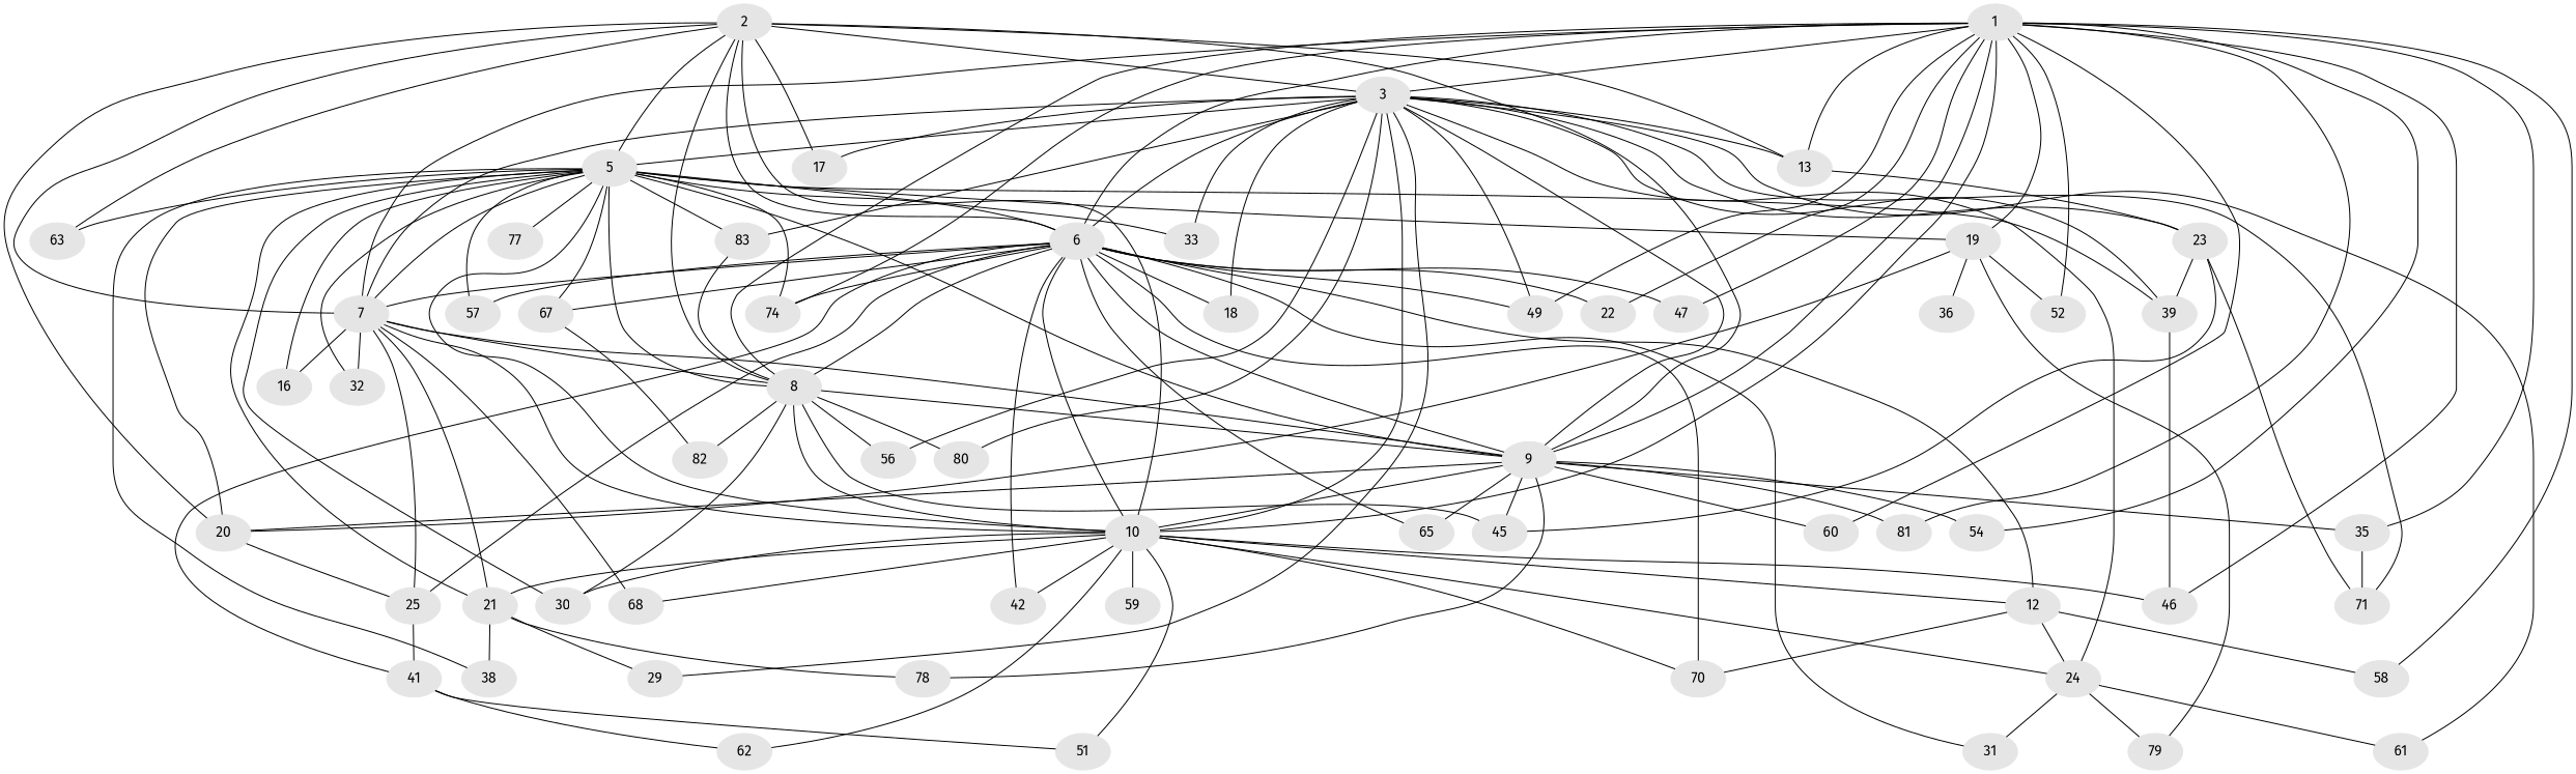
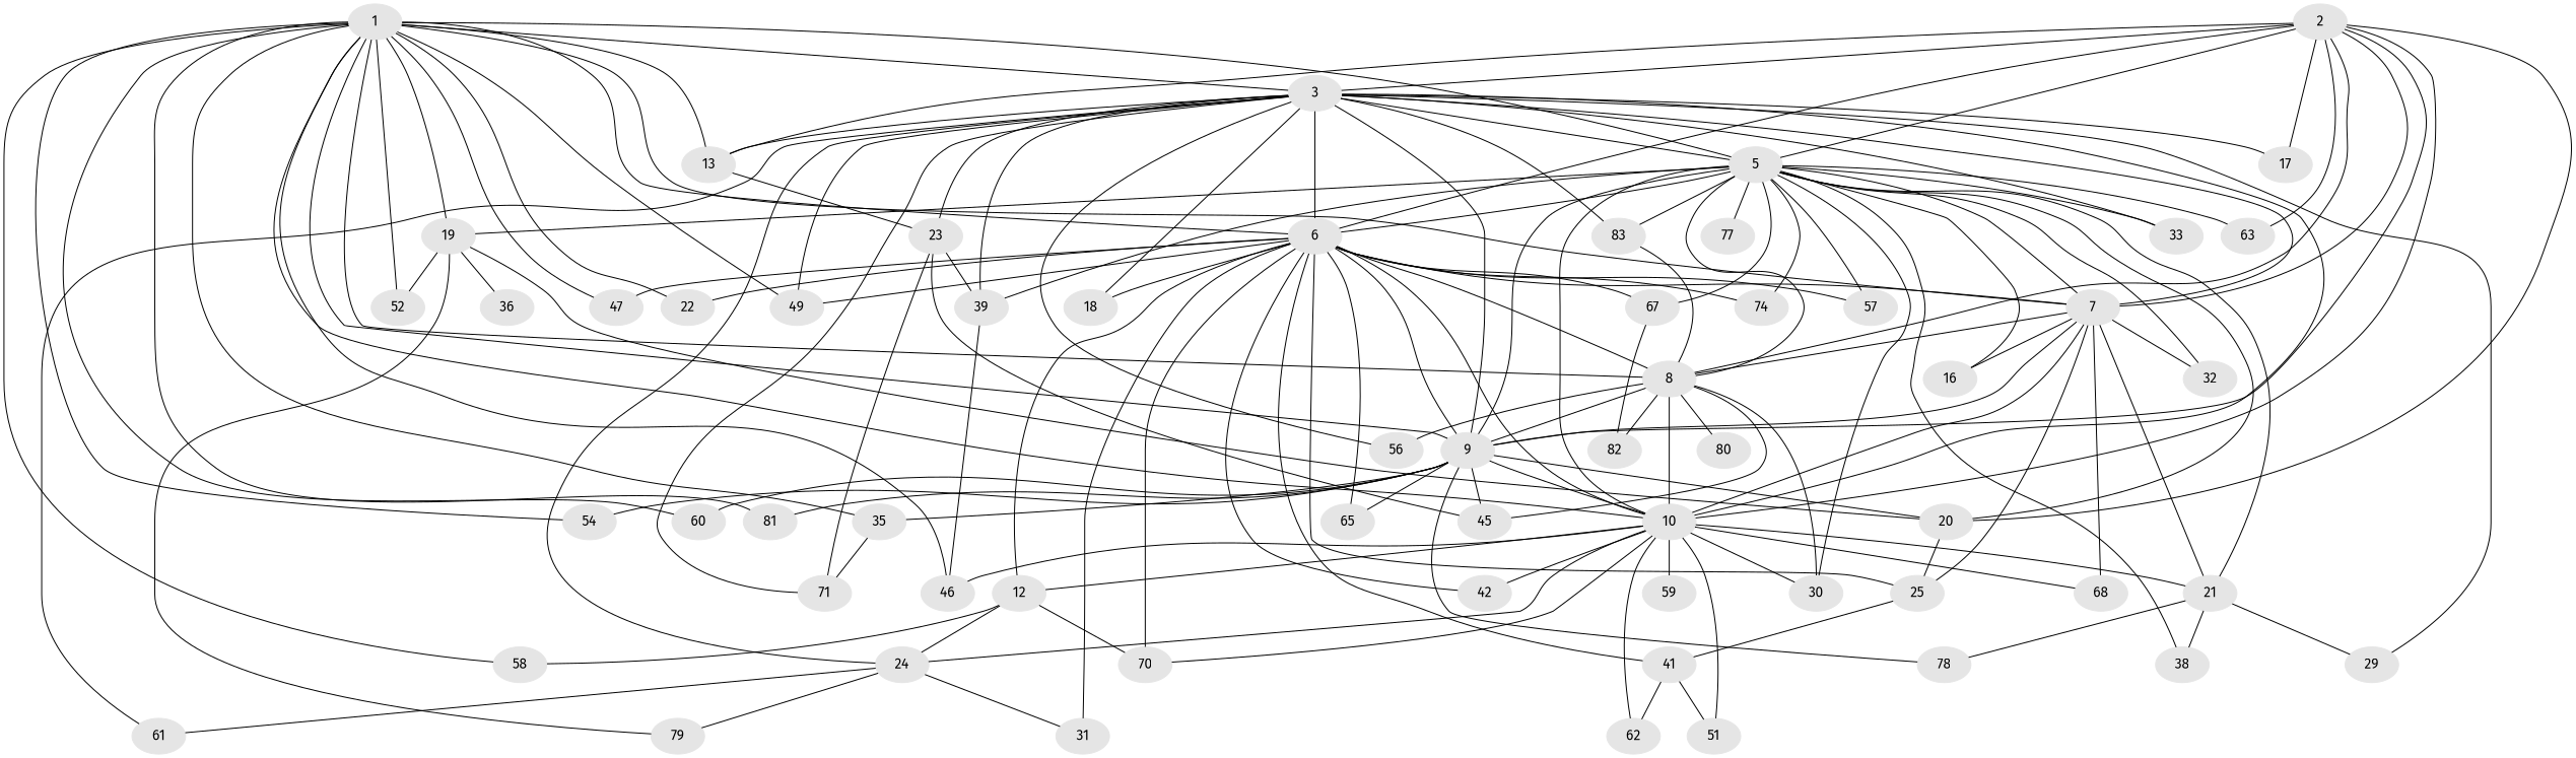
  graph {
    fontname="Fira Sans"
    node [color=gray90 fontname="Fira Sans" style=filled]
    edge [fontname="Fira Sans"]
    1 [super="+12"]
    3 [super="+4"]
    5 [super="+27"]
    6 [super="+11"]
    7 [super="+69"]
    8 [super="+34"]
    9 [super="+28"]
    10 [super="+14"]
    13 [super="+26"]
    19 [super="+43"]
    22
    35 [super="+48"]
    46 [super="+72"]
    47
    49 [super="+53"]
    52
    54
    58
    60
    81
    2 [super="+50"]
    17
    20
    63
    18
    23 [super="+40"]
    24 [super="+37"]
    29
    33
    39 [super="+66"]
    56 [super="+84"]
    61
    71 [super="+73"]
    80
    83
    16
    21
    30 [super="+64"]
    32
    38
    57
    67
    74
    77
    n45 [label=12 super="+75"]
    25 [super="+44"]
    31
    41
    42
    65
    70
    68 [super="+76"]
    45 [super="+55"]
    82
    78
    51
    59
    62
    36
    79
    1 -- 3 [weight=2]
-   1 -- 74
+   1 -- 5
    1 -- 6
    1 -- 7
    1 -- 8
    1 -- 9
    1 -- 10 [weight=2]
    1 -- 13
    1 -- 19
    1 -- 22
    1 -- 35 [weight=2]
    1 -- 46
    1 -- 47
    1 -- 49
    1 -- 52
    1 -- 54
    1 -- 58
    1 -- 60
    1 -- 81
    3 -- 5 [weight=2]
    3 -- 6 [weight=2]
    3 -- 7 [weight=2]
    3 -- 9 [weight=2]
    3 -- 10 [weight=2]
    3 -- 13
    3 -- 49
    3 -- 17
    3 -- 18
    3 -- 23 [weight=2]
    3 -- 24
    3 -- 29
    3 -- 33
    3 -- 39
    3 -- 56 [weight=2]
    3 -- 61
    3 -- 71
-   3 -- 80
    3 -- 83
    5 -- 6
    5 -- 7
    5 -- 8
    5 -- 9
    5 -- 10
    5 -- 19 [weight=2]
    5 -- 20
    5 -- 63
    5 -- 33
    5 -- 39
    5 -- 83
    5 -- 16
    5 -- 21
    5 -- 30
    5 -- 32
    5 -- 38
    5 -- 57
    5 -- 67
    5 -- 74
    5 -- 77 [weight=2]
    6 -- 7 [weight=2]
    6 -- 8
    6 -- 9
    6 -- 10
    6 -- 22
    6 -- 47
    6 -- 49
    6 -- 18
    6 -- 57
    6 -- 67
    6 -- 74
    6 -- n45
    6 -- 25
    6 -- 31
    6 -- 41
    6 -- 42
    6 -- 65
    6 -- 70
    7 -- 8
    7 -- 9
    7 -- 10
    7 -- 16
    7 -- 21
    7 -- 32
    7 -- 25
    7 -- 68 [weight=2]
    8 -- 9 [weight=2]
    8 -- 10 [weight=3]
    8 -- 56
    8 -- 80
    8 -- 30
    8 -- 45
    8 -- 82
    9 -- 10
    9 -- 35
    9 -- 54
    9 -- 60
    9 -- 81
    9 -- 20
    9 -- 65
    9 -- 45
    9 -- 78
    10 -- 46
    10 -- 24
    10 -- 21
    10 -- 30
    10 -- n45
    10 -- 42
    10 -- 70
    10 -- 68
    10 -- 51
    10 -- 59 [weight=2]
    10 -- 62
    13 -- 23
    19 -- 52
    19 -- 20
    19 -- 36
    19 -- 79
    35 -- 71
    2 -- 3 [weight=2]
    2 -- 5
    2 -- 6
    2 -- 7
    2 -- 8
    2 -- 9
    2 -- 10
    2 -- 13
    2 -- 17
    2 -- 20
    2 -- 63
    20 -- 25
    23 -- 39
    23 -- 71
    23 -- 45
    24 -- 61
    24 -- 31
    24 -- 79
    39 -- 46
    83 -- 8 [weight=2]
    21 -- 29
    21 -- 38
    21 -- 78
    67 -- 82
    n45 -- 58
    n45 -- 24
    n45 -- 70
    25 -- 41
    41 -- 51
    41 -- 62
  }
